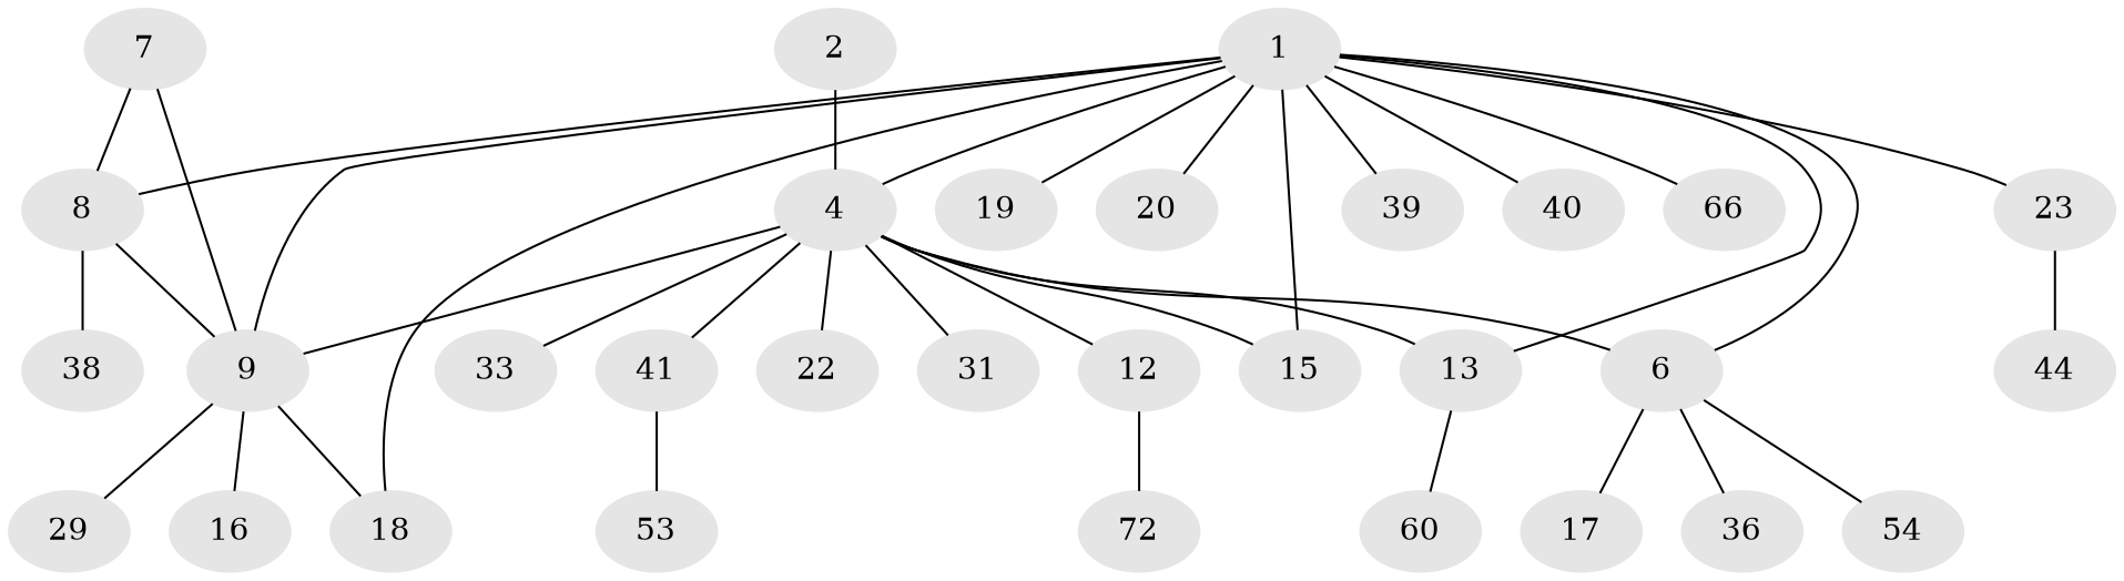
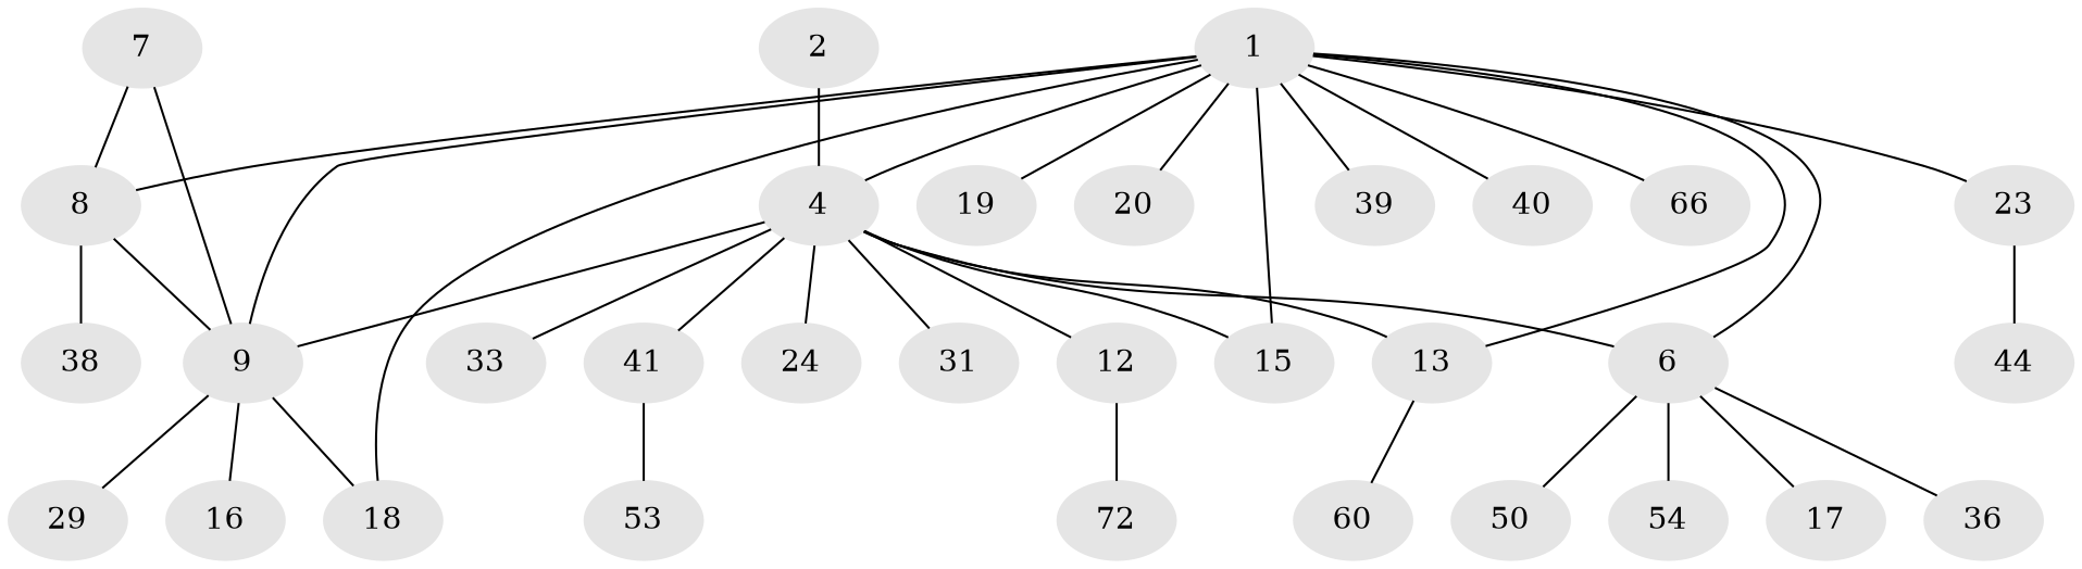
  graph {
    fontname="DejaVu Serif"
    node [color=gray90 fontname="DejaVu Serif" style=filled]
    edge [fontname="DejaVu Serif"]
    1 [super="+3+47"]
    4 [super="+30+21+10+64+5"]
    6
    8
    9 [super="+45+49+61"]
    13 [super="+46"]
    15 [super="+26+62"]
    18 [super="+56+43+42"]
    19
    20
    23 [super="+25"]
    39
    40
    66
    2
    12
-   24 [label=22]
+   24
    31
    33
    41
    17
    36
+   50
    54
    38
    16
    29
    60
    44
    n30 [label=72]
    53
    7
    1 -- 4 [weight=2]
    1 -- 6
    1 -- 8
    1 -- 9
    1 -- 13
    1 -- 15 [weight=2]
    1 -- 18
    1 -- 19
    1 -- 20
    1 -- 23
    1 -- 39
    1 -- 40
    1 -- 66
    4 -- 6 [weight=2]
    4 -- 9 [weight=2]
    4 -- 13 [weight=2]
    4 -- 15
    4 -- 12 [weight=2]
    4 -- 24
    4 -- 31
    4 -- 33
    4 -- 41
    6 -- 17
    6 -- 36
+   6 -- 50
    6 -- 54
    8 -- 9
    8 -- 38
    9 -- 18
    9 -- 16
    9 -- 29
    13 -- 60
    23 -- 44
    2 -- 4
    12 -- n30
    41 -- 53
    7 -- 8
    7 -- 9
  }
